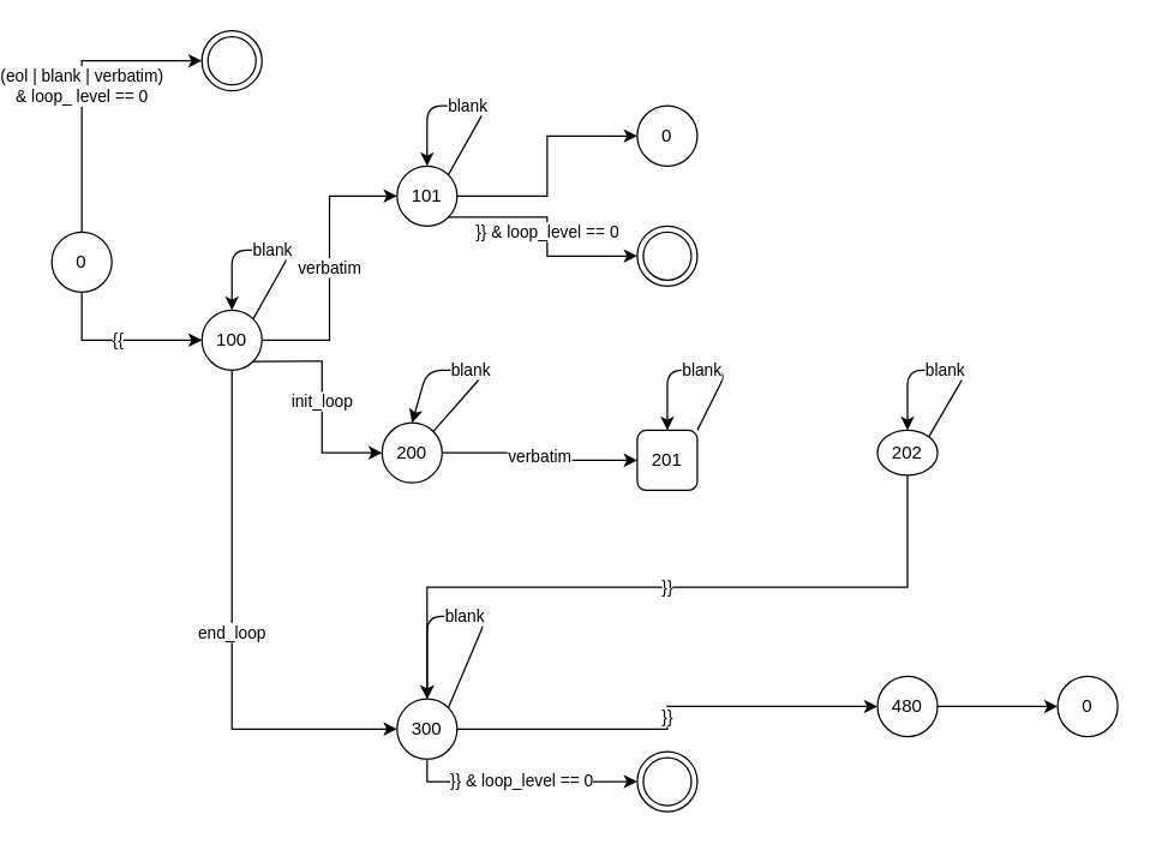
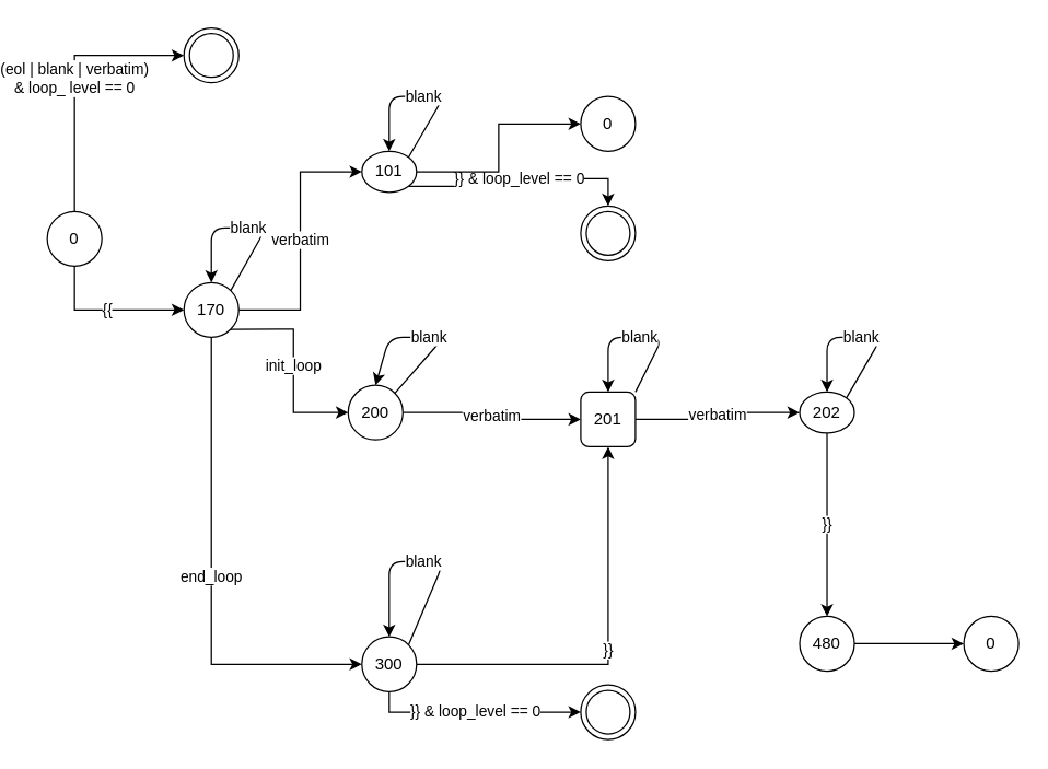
  <mxCell id="0" />
  <mxCell id="1" parent="0" />
  <mxCell id="2" value="&lt;div&gt;(eol | blank | verbatim)&lt;/div&gt;&lt;div&gt; &amp;amp; loop_ level == 0&lt;/div&gt;" style="edgeStyle=orthogonalEdgeStyle;rounded=0;orthogonalLoop=1;jettySize=auto;html=1;exitX=0.5;exitY=0;exitDx=0;exitDy=0;entryX=0;entryY=0.5;entryDx=0;entryDy=0;" parent="1" source="4" target="5" edge="1"><mxGeometry relative="1" as="geometry" /></mxCell>
  <mxCell id="3" value="{{" style="edgeStyle=orthogonalEdgeStyle;rounded=0;orthogonalLoop=1;jettySize=auto;html=1;exitX=0.5;exitY=1;exitDx=0;exitDy=0;entryX=0;entryY=0.5;entryDx=0;entryDy=0;" parent="1" source="4" target="9" edge="1"><mxGeometry relative="1" as="geometry" /></mxCell>
  <mxCell id="4" value="0" style="ellipse;whiteSpace=wrap;html=1;aspect=fixed;" parent="1" vertex="1"><mxGeometry x="20" y="154" width="40" height="40" as="geometry" /></mxCell>
  <mxCell id="5" value="&lt;div&gt;&lt;br&gt;&lt;/div&gt;&lt;div&gt;&lt;br&gt;&lt;/div&gt;" style="ellipse;shape=doubleEllipse;whiteSpace=wrap;html=1;aspect=fixed;verticalAlign=bottom;" parent="1" vertex="1"><mxGeometry x="120" y="20" width="40" height="40" as="geometry" /></mxCell>
  <mxCell id="6" value="&lt;div&gt;verbatim&lt;/div&gt;" style="edgeStyle=orthogonalEdgeStyle;rounded=0;orthogonalLoop=1;jettySize=auto;html=1;exitX=1;exitY=0.5;exitDx=0;exitDy=0;entryX=0;entryY=0.5;entryDx=0;entryDy=0;" parent="1" source="9" target="13" edge="1"><mxGeometry relative="1" as="geometry" /></mxCell>
  <mxCell id="7" value="init_loop" style="edgeStyle=orthogonalEdgeStyle;rounded=0;orthogonalLoop=1;jettySize=auto;html=1;exitX=1;exitY=1;exitDx=0;exitDy=0;entryX=0;entryY=0.5;entryDx=0;entryDy=0;" parent="1" source="9" target="16" edge="1"><mxGeometry relative="1" as="geometry" /></mxCell>
  <mxCell id="8" value="&lt;div&gt;end_loop&lt;/div&gt;" style="edgeStyle=orthogonalEdgeStyle;rounded=0;orthogonalLoop=1;jettySize=auto;html=1;exitX=0.5;exitY=1;exitDx=0;exitDy=0;entryX=0;entryY=0.5;entryDx=0;entryDy=0;" parent="1" source="9" target="27" edge="1"><mxGeometry relative="1" as="geometry" /></mxCell>
- <mxCell id="9" value="100" style="ellipse;whiteSpace=wrap;html=1;aspect=fixed;" parent="1" vertex="1"><mxGeometry x="120" y="206" width="40" height="40" as="geometry" /></mxCell>
+ <mxCell id="9" value="170" style="ellipse;whiteSpace=wrap;html=1;aspect=fixed;" parent="1" vertex="1"><mxGeometry x="120" y="206" width="40" height="40" as="geometry" /></mxCell>
  <mxCell id="10" value="blank" style="endArrow=classic;html=1;exitX=1;exitY=0;exitDx=0;exitDy=0;entryX=0.5;entryY=0;entryDx=0;entryDy=0;" parent="1" source="9" target="9" edge="1"><mxGeometry width="50" height="50" relative="1" as="geometry"><mxPoint x="-10" y="316" as="sourcePoint" /><mxPoint x="130" y="136" as="targetPoint" /><Array as="points"><mxPoint x="180" y="166" /><mxPoint x="140" y="166" /></Array></mxGeometry></mxCell>
  <mxCell id="11" value="&lt;div&gt;}} &amp;amp; loop_level == 0&lt;/div&gt;" style="edgeStyle=orthogonalEdgeStyle;rounded=0;orthogonalLoop=1;jettySize=auto;html=1;exitX=1;exitY=1;exitDx=0;exitDy=0;" parent="1" source="13" target="24" edge="1"><mxGeometry relative="1" as="geometry" /></mxCell>
  <mxCell id="12" style="edgeStyle=orthogonalEdgeStyle;rounded=0;orthogonalLoop=1;jettySize=auto;html=1;entryX=0;entryY=0.5;entryDx=0;entryDy=0;" parent="1" source="13" target="32" edge="1"><mxGeometry relative="1" as="geometry" /></mxCell>
- <mxCell id="13" value="101" style="ellipse;whiteSpace=wrap;html=1;aspect=fixed;" parent="1" vertex="1"><mxGeometry x="250" y="110" width="40" height="40" as="geometry" /></mxCell>
+ <mxCell id="13" value="101" style="ellipse;whiteSpace=wrap;html=1;aspect=fixed;" parent="1" vertex="1"><mxGeometry x="250" y="110" width="40" height="30" as="geometry" /></mxCell>
  <mxCell id="14" value="blank" style="endArrow=classic;html=1;exitX=1;exitY=0;exitDx=0;exitDy=0;entryX=0.5;entryY=0;entryDx=0;entryDy=0;" parent="1" source="13" target="13" edge="1"><mxGeometry width="50" height="50" relative="1" as="geometry"><mxPoint x="120" y="220" as="sourcePoint" /><mxPoint x="260" y="40" as="targetPoint" /><Array as="points"><mxPoint x="310" y="70" /><mxPoint x="270" y="70" /></Array></mxGeometry></mxCell>
  <mxCell id="15" value="verbatim" style="edgeStyle=orthogonalEdgeStyle;rounded=0;orthogonalLoop=1;jettySize=auto;html=1;exitX=1;exitY=0.5;exitDx=0;exitDy=0;entryX=0;entryY=0.5;entryDx=0;entryDy=0;" parent="1" source="16" target="19" edge="1"><mxGeometry relative="1" as="geometry" /></mxCell>
  <mxCell id="16" value="200" style="ellipse;whiteSpace=wrap;html=1;aspect=fixed;" parent="1" vertex="1"><mxGeometry x="240" y="281" width="40" height="40" as="geometry" /></mxCell>
  <mxCell id="17" value="blank" style="endArrow=classic;html=1;exitX=1;exitY=0;exitDx=0;exitDy=0;entryX=0.5;entryY=0;entryDx=0;entryDy=0;" parent="1" source="16" target="16" edge="1"><mxGeometry width="50" height="50" relative="1" as="geometry"><mxPoint x="120" y="396" as="sourcePoint" /><mxPoint x="260" y="216" as="targetPoint" /><Array as="points"><mxPoint x="310" y="246" /><mxPoint x="270" y="246" /></Array></mxGeometry></mxCell>
+ <mxCell id="18" value="&lt;div&gt;verbatim&lt;/div&gt;" style="edgeStyle=orthogonalEdgeStyle;rounded=0;orthogonalLoop=1;jettySize=auto;html=1;exitX=1;exitY=0.5;exitDx=0;exitDy=0;entryX=0;entryY=0.5;entryDx=0;entryDy=0;" parent="1" source="19" target="22" edge="1"><mxGeometry relative="1" as="geometry" /></mxCell>
  <mxCell id="19" value="201" style="whiteSpace=wrap;html=1;aspect=fixed;rounded=1;" parent="1" vertex="1"><mxGeometry x="410" y="286" width="40" height="40" as="geometry" /></mxCell>
  <mxCell id="20" value="blank" style="endArrow=classic;html=1;exitX=1;exitY=0;exitDx=0;exitDy=0;entryX=0.5;entryY=0;entryDx=0;entryDy=0;" parent="1" source="19" target="19" edge="1"><mxGeometry width="50" height="50" relative="1" as="geometry"><mxPoint x="280" y="396" as="sourcePoint" /><mxPoint x="420" y="216" as="targetPoint" /><Array as="points"><mxPoint x="470" y="246" /><mxPoint x="430" y="246" /></Array></mxGeometry></mxCell>
- <mxCell id="21" value="}}" style="edgeStyle=orthogonalEdgeStyle;rounded=0;orthogonalLoop=1;jettySize=auto;html=1;exitX=0.5;exitY=1;exitDx=0;exitDy=0;" parent="1" source="22" target="27" edge="1"><mxGeometry relative="1" as="geometry" /></mxCell>
+ <mxCell id="21" value="}}" style="edgeStyle=orthogonalEdgeStyle;rounded=0;orthogonalLoop=1;jettySize=auto;html=1;exitX=0.5;exitY=1;exitDx=0;exitDy=0;" parent="1" source="22" target="31" edge="1"><mxGeometry relative="1" as="geometry" /></mxCell>
  <mxCell id="22" value="202" style="ellipse;whiteSpace=wrap;html=1;aspect=fixed;" parent="1" vertex="1"><mxGeometry x="570" y="286" width="40" height="30" as="geometry" /></mxCell>
  <mxCell id="23" value="blank" style="endArrow=classic;html=1;exitX=1;exitY=0;exitDx=0;exitDy=0;entryX=0.5;entryY=0;entryDx=0;entryDy=0;" parent="1" source="22" target="22" edge="1"><mxGeometry width="50" height="50" relative="1" as="geometry"><mxPoint x="440" y="396" as="sourcePoint" /><mxPoint x="580" y="216" as="targetPoint" /><Array as="points"><mxPoint x="630" y="246" /><mxPoint x="590" y="246" /></Array></mxGeometry></mxCell>
  <mxCell id="24" value="" style="ellipse;shape=doubleEllipse;whiteSpace=wrap;html=1;aspect=fixed;" parent="1" vertex="1"><mxGeometry x="410" y="150" width="40" height="40" as="geometry" /></mxCell>
  <mxCell id="25" value="&lt;div&gt;}} &amp;amp; loop_level == 0&lt;/div&gt;" style="edgeStyle=orthogonalEdgeStyle;rounded=0;orthogonalLoop=1;jettySize=auto;html=1;exitX=0.5;exitY=1;exitDx=0;exitDy=0;entryX=0;entryY=0.5;entryDx=0;entryDy=0;" parent="1" source="27" target="29" edge="1"><mxGeometry relative="1" as="geometry"><Array as="points"><mxPoint x="270" y="520" /></Array></mxGeometry></mxCell>
- <mxCell id="26" value="}}" style="edgeStyle=orthogonalEdgeStyle;rounded=0;orthogonalLoop=1;jettySize=auto;html=1;" parent="1" source="27" target="31" edge="1"><mxGeometry relative="1" as="geometry" /></mxCell>
+ <mxCell id="26" value="}}" style="edgeStyle=orthogonalEdgeStyle;rounded=0;orthogonalLoop=1;jettySize=auto;html=1;" parent="1" source="27" target="19" edge="1"><mxGeometry relative="1" as="geometry" /></mxCell>
  <mxCell id="27" value="300" style="ellipse;whiteSpace=wrap;html=1;aspect=fixed;" parent="1" vertex="1"><mxGeometry x="250" y="465" width="40" height="40" as="geometry" /></mxCell>
  <mxCell id="28" value="blank" style="endArrow=classic;html=1;exitX=1;exitY=0;exitDx=0;exitDy=0;entryX=0.5;entryY=0;entryDx=0;entryDy=0;" parent="1" source="27" target="27" edge="1"><mxGeometry width="50" height="50" relative="1" as="geometry"><mxPoint x="120" y="560" as="sourcePoint" /><mxPoint x="260" y="380" as="targetPoint" /><Array as="points"><mxPoint x="310" y="410" /><mxPoint x="270" y="410" /></Array></mxGeometry></mxCell>
  <mxCell id="29" value="" style="ellipse;shape=doubleEllipse;whiteSpace=wrap;html=1;aspect=fixed;" parent="1" vertex="1"><mxGeometry x="410" y="500" width="40" height="40" as="geometry" /></mxCell>
  <mxCell id="30" style="edgeStyle=orthogonalEdgeStyle;rounded=0;orthogonalLoop=1;jettySize=auto;html=1;exitX=1;exitY=0.5;exitDx=0;exitDy=0;" parent="1" source="31" target="33" edge="1"><mxGeometry relative="1" as="geometry" /></mxCell>
  <mxCell id="31" value="480" style="ellipse;whiteSpace=wrap;html=1;aspect=fixed;" parent="1" vertex="1"><mxGeometry x="570" y="450" width="40" height="40" as="geometry" /></mxCell>
  <mxCell id="32" value="0" style="ellipse;whiteSpace=wrap;html=1;aspect=fixed;" parent="1" vertex="1"><mxGeometry x="410" y="70" width="40" height="40" as="geometry" /></mxCell>
  <mxCell id="33" value="0" style="ellipse;whiteSpace=wrap;html=1;aspect=fixed;" parent="1" vertex="1"><mxGeometry x="690" y="450" width="40" height="40" as="geometry" /></mxCell>
